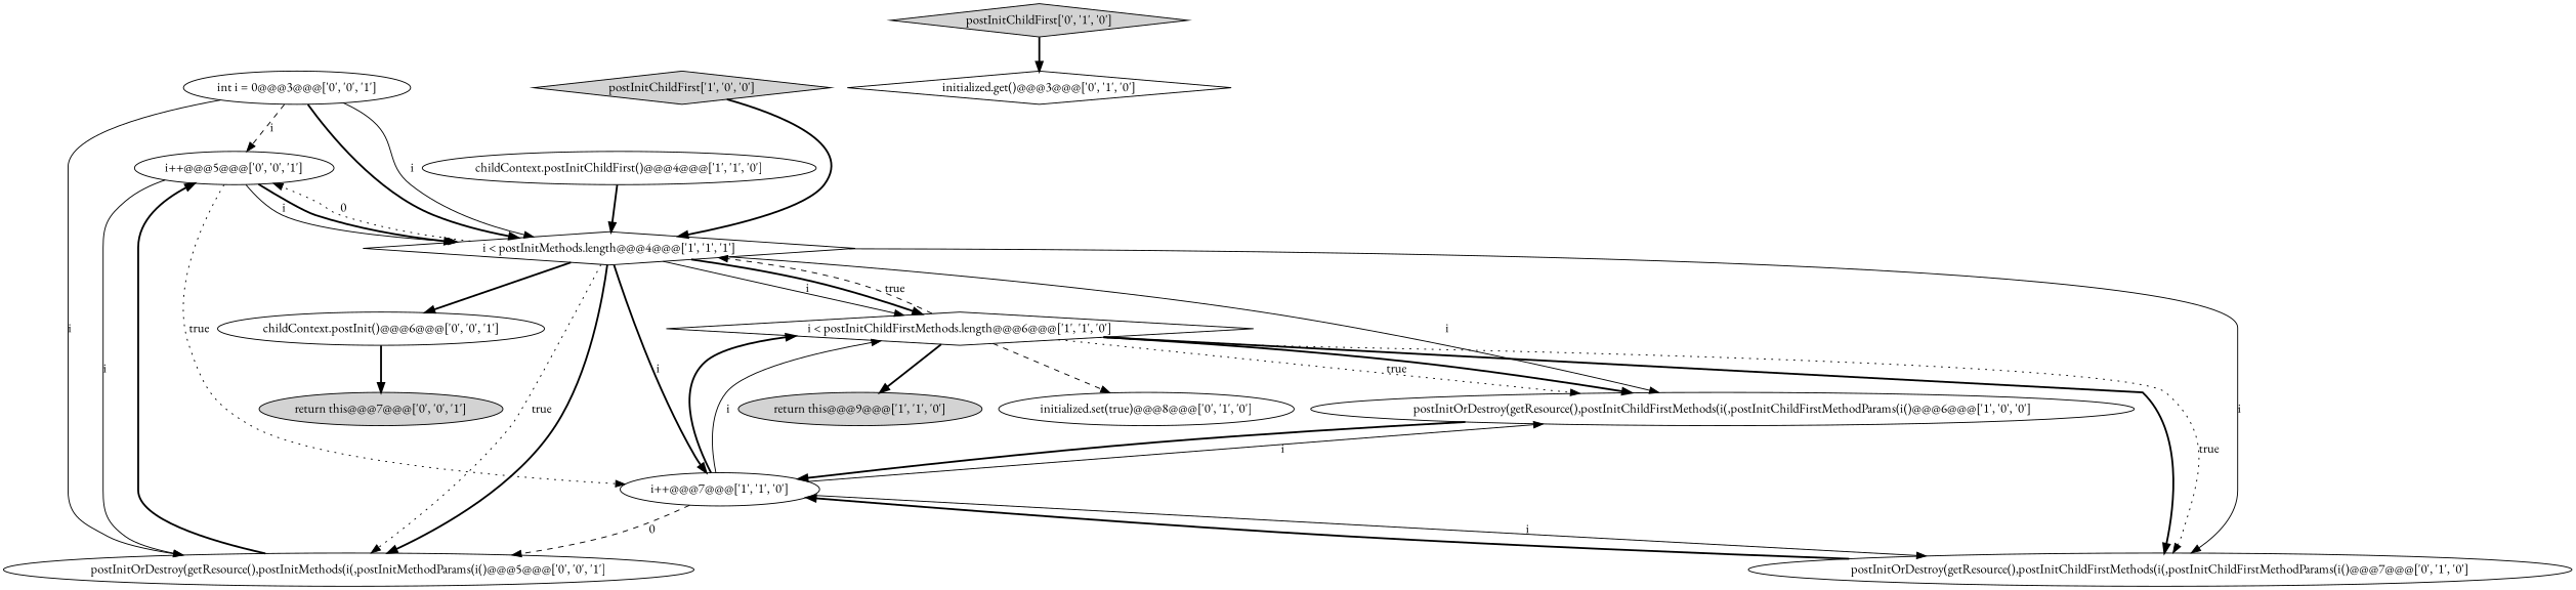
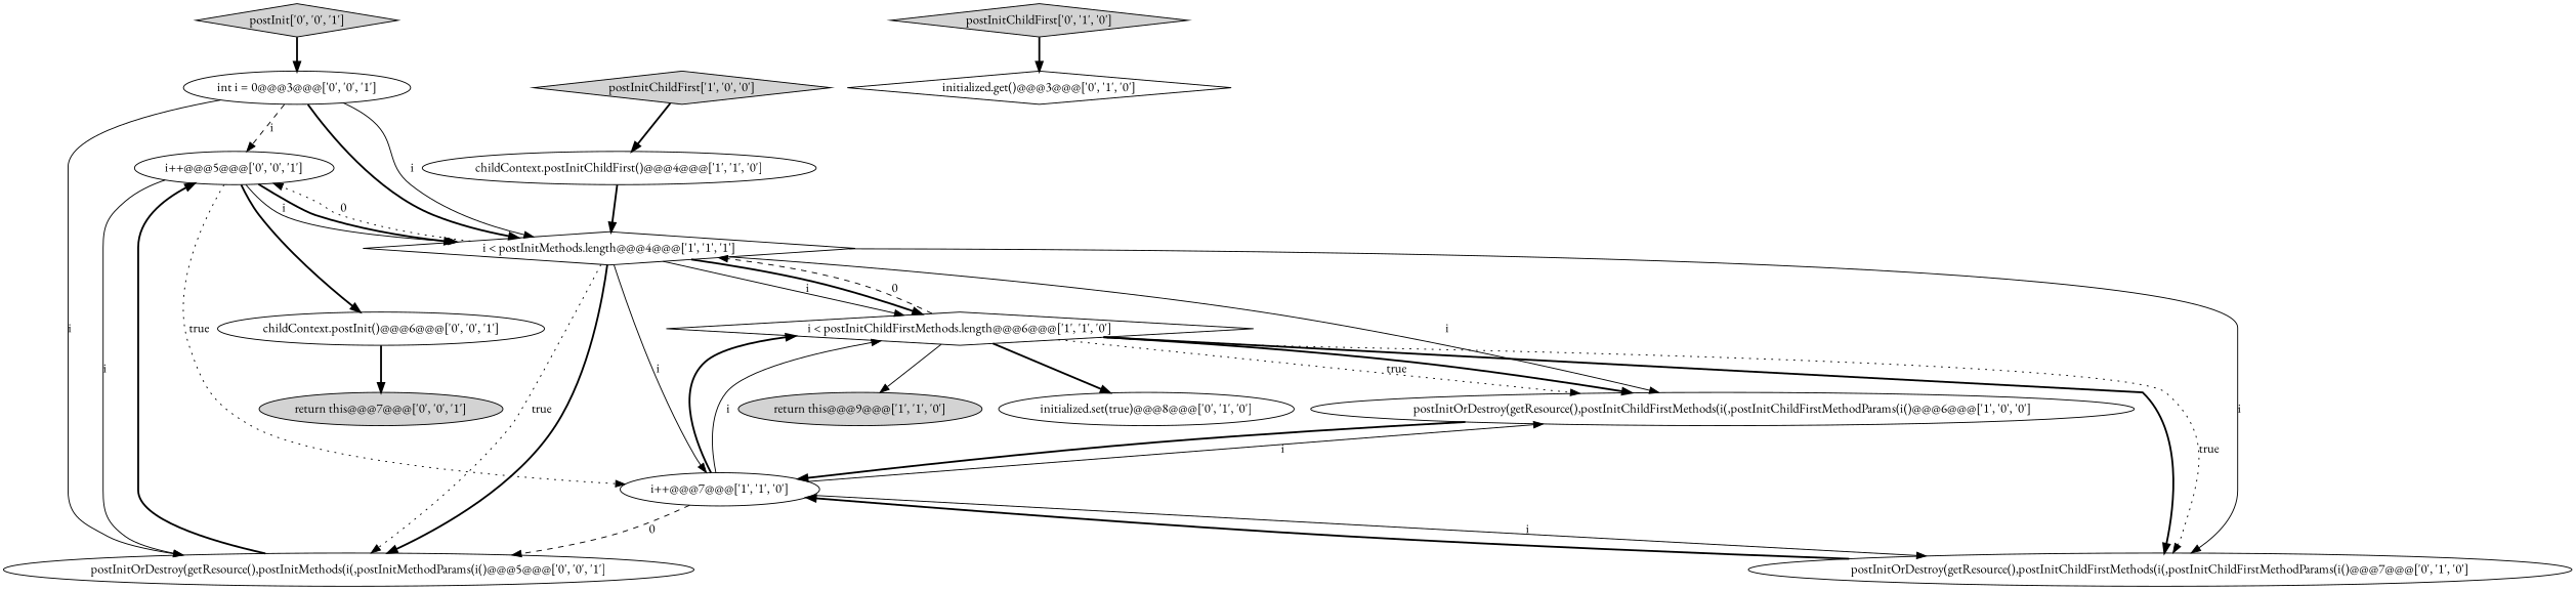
  digraph {
    fontname="EB Garamond"
    node [fillcolor=white fontname="EB Garamond" shape=ellipse style=filled]
    edge [fontname="EB Garamond" style=bold]
    n1 [label="int i = 0@@@3@@@['0', '0', '1']"]
    n2 [label="i++@@@5@@@['0', '0', '1']"]
    n3 [label="postInitOrDestroy(getResource(),postInitMethods(i(,postInitMethodParams(i()@@@5@@@['0', '0', '1']"]
    n4 [label="i < postInitMethods.length@@@4@@@['1', '1', '1']" shape=diamond]
    n5 [label="i++@@@7@@@['1', '1', '0']"]
    n6 [label="postInitOrDestroy(getResource(),postInitChildFirstMethods(i(,postInitChildFirstMethodParams(i()@@@6@@@['1', '0', '0']"]
    n7 [label="childContext.postInit()@@@6@@@['0', '0', '1']"]
    n8 [label="postInitOrDestroy(getResource(),postInitChildFirstMethods(i(,postInitChildFirstMethodParams(i()@@@7@@@['0', '1', '0']"]
    n9 [label="i < postInitChildFirstMethods.length@@@6@@@['1', '1', '0']" shape=diamond]
    n10 [fillcolor=lightgray label="return this@@@9@@@['1', '1', '0']"]
    n11 [fillcolor=lightgray label="postInitChildFirst['1', '0', '0']" shape=diamond]
    n12 [label="childContext.postInitChildFirst()@@@4@@@['1', '1', '0']"]
    n13 [fillcolor=lightgray label="return this@@@7@@@['0', '0', '1']"]
    n14 [label="initialized.get()@@@3@@@['0', '1', '0']" shape=diamond]
    n15 [label="initialized.set(true)@@@8@@@['0', '1', '0']"]
+   n16 [fillcolor=lightgray label="postInit['0', '0', '1']" shape=diamond]
    n17 [fillcolor=lightgray label="postInitChildFirst['0', '1', '0']" shape=diamond]
    n1 -> n2 [label=i style=dashed]
    n1 -> n3 [label=i style=solid]
    n1 -> n4 [label=i style=solid]
    n1 -> n4
    n2 -> n3 [label=i style=solid]
    n2 -> n4 [label=i style=solid]
    n2 -> n4
    n2 -> n5 [label=true style=dotted]
    n3 -> n2
    n4 -> n2 [label=0 style=dotted]
    n4 -> n3 [label=true style=dotted]
    n4 -> n3
-   n4 -> n5 [label=i]
+   n4 -> n5 [label=i style=solid]
    n4 -> n6 [label=i style=solid]
-   n4 -> n7
+   n2 -> n7
    n4 -> n8 [label=i style=solid]
    n4 -> n9 [label=i style=solid]
    n4 -> n9
    n5 -> n3 [label=0 style=dashed]
    n5 -> n6 [label=i style=solid]
    n5 -> n8 [label=i style=solid]
    n5 -> n9
    n5 -> n9 [label=i style=solid]
    n6 -> n5
    n7 -> n13
    n8 -> n5
-   n9 -> n4 [label=true style=dashed]
+   n9 -> n4 [label=0 style=dashed]
    n9 -> n6 [label=true style=dotted]
    n9 -> n6
    n9 -> n8
    n9 -> n8 [label=true style=dotted]
-   n9 -> n10
-   n9 -> n15 [style=dashed]
-   n11 -> n4
+   n9 -> n10 [style=solid]
+   n9 -> n15
+   n11 -> n12
    n12 -> n4
+   n16 -> n1
    n17 -> n14
  }
